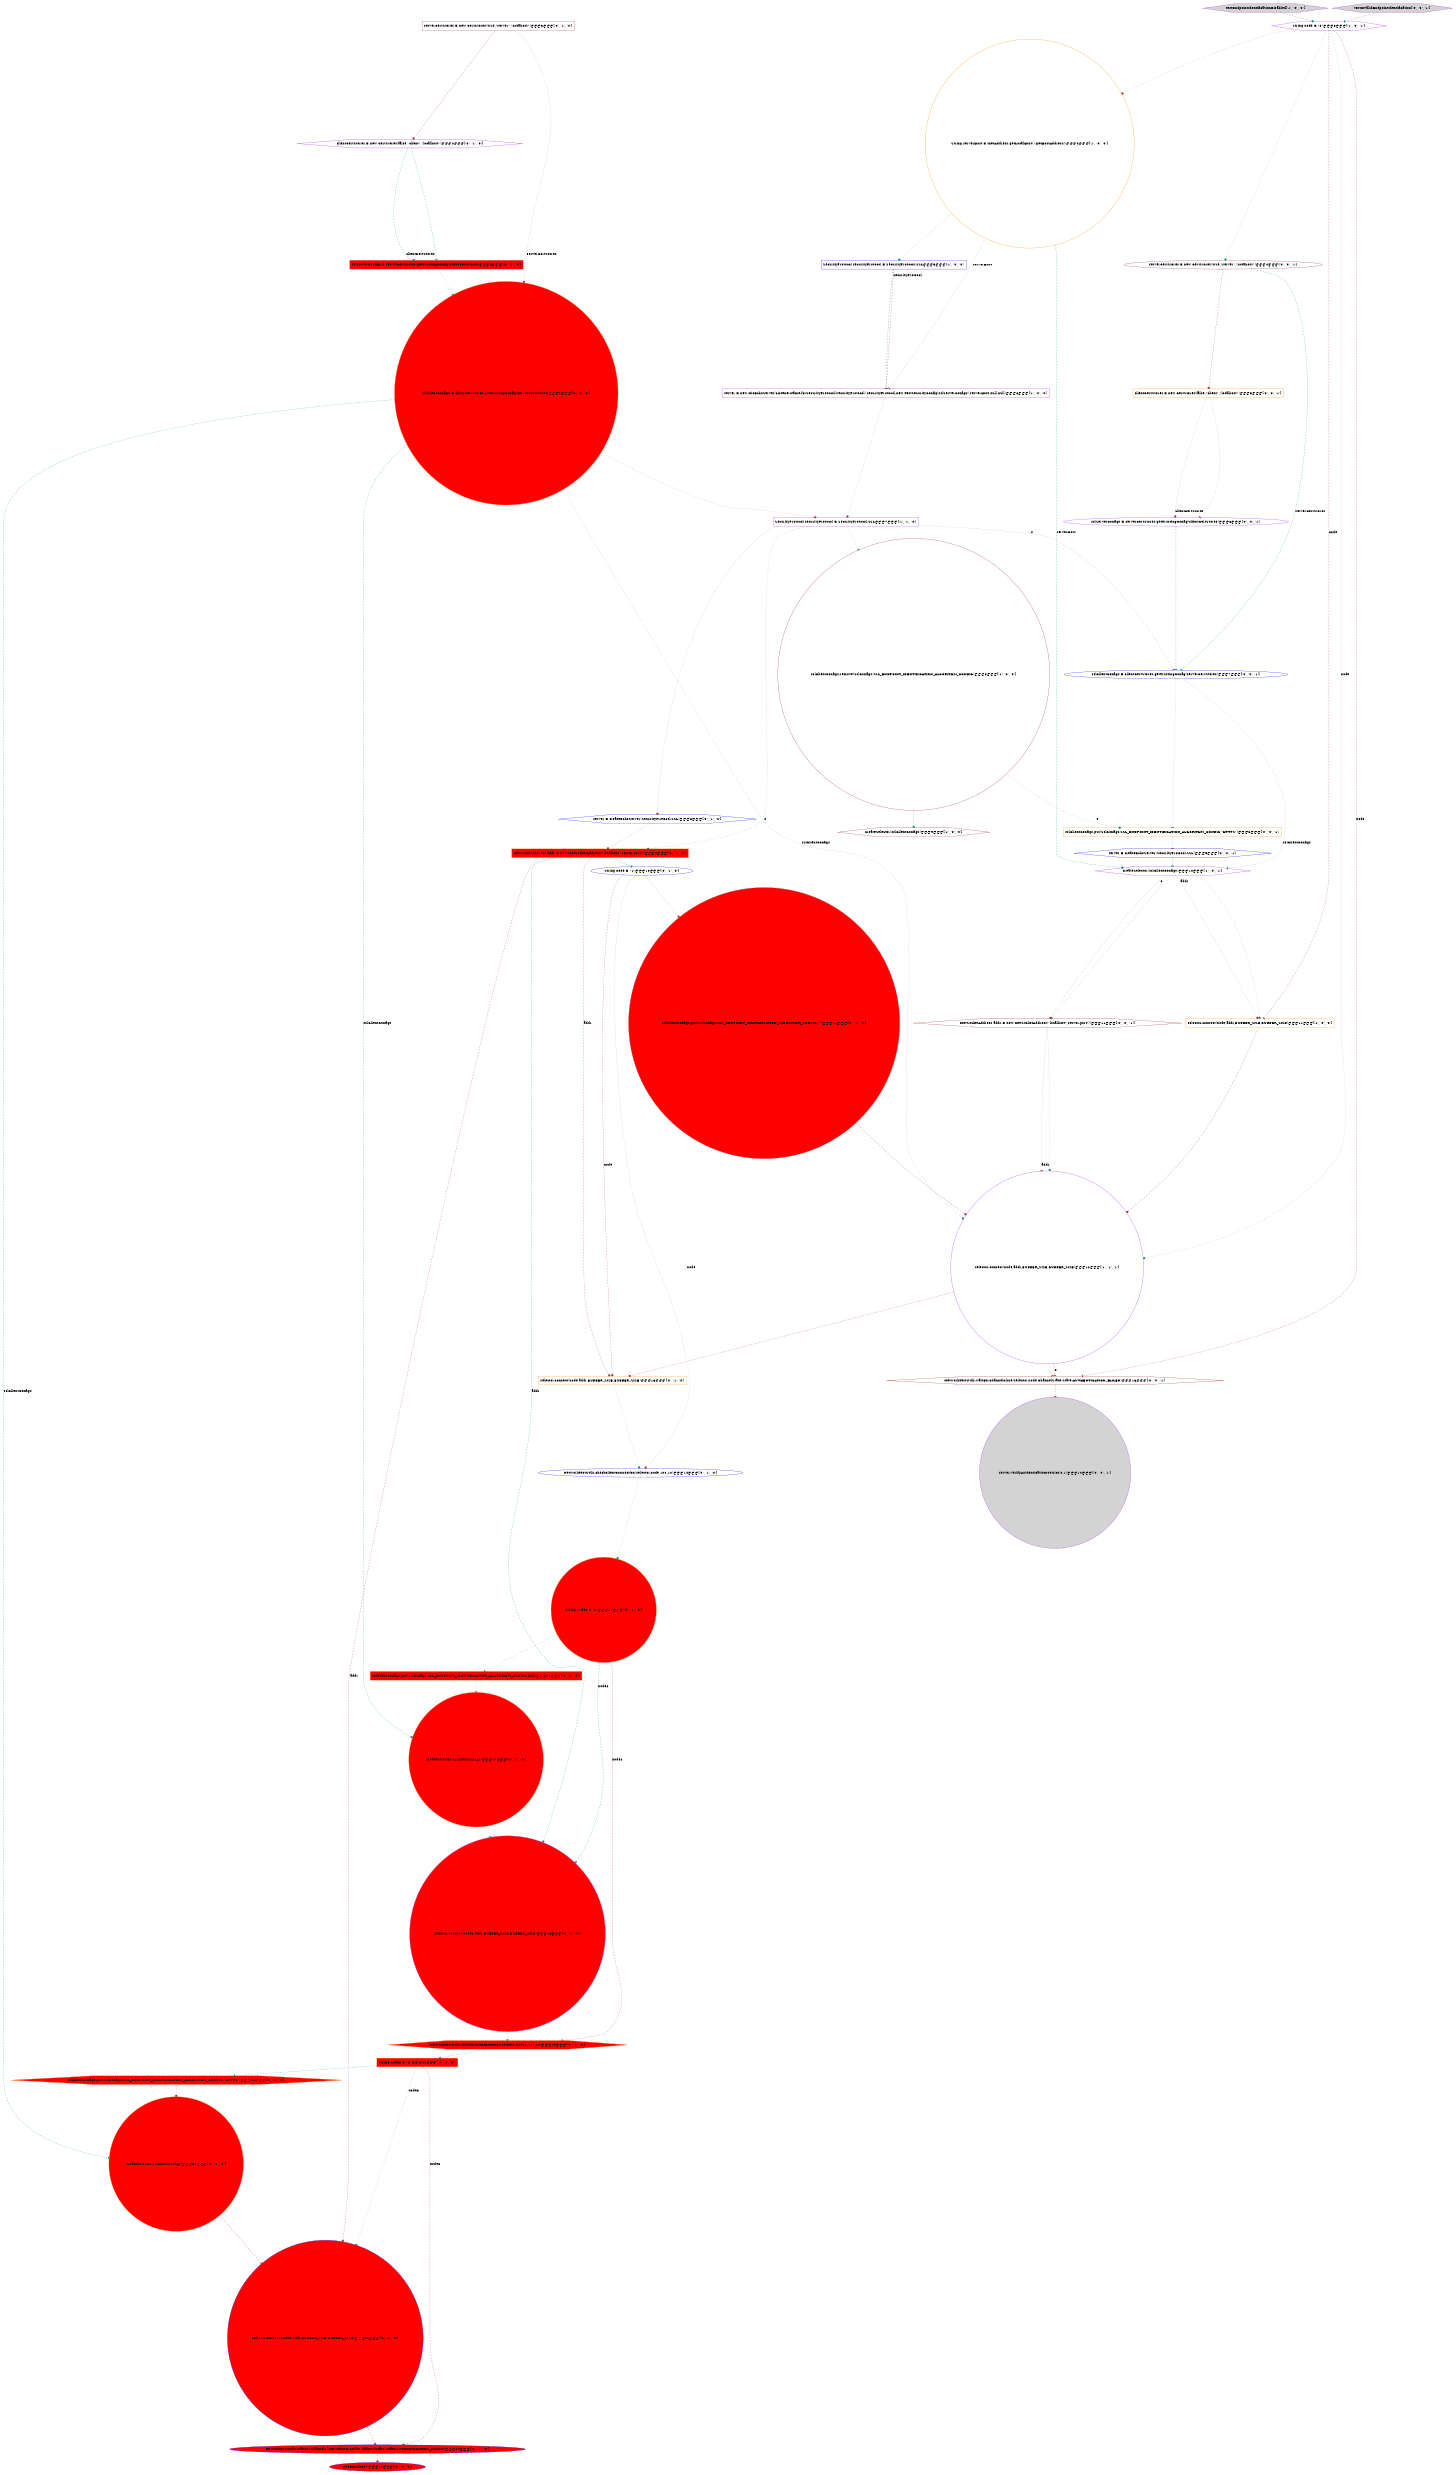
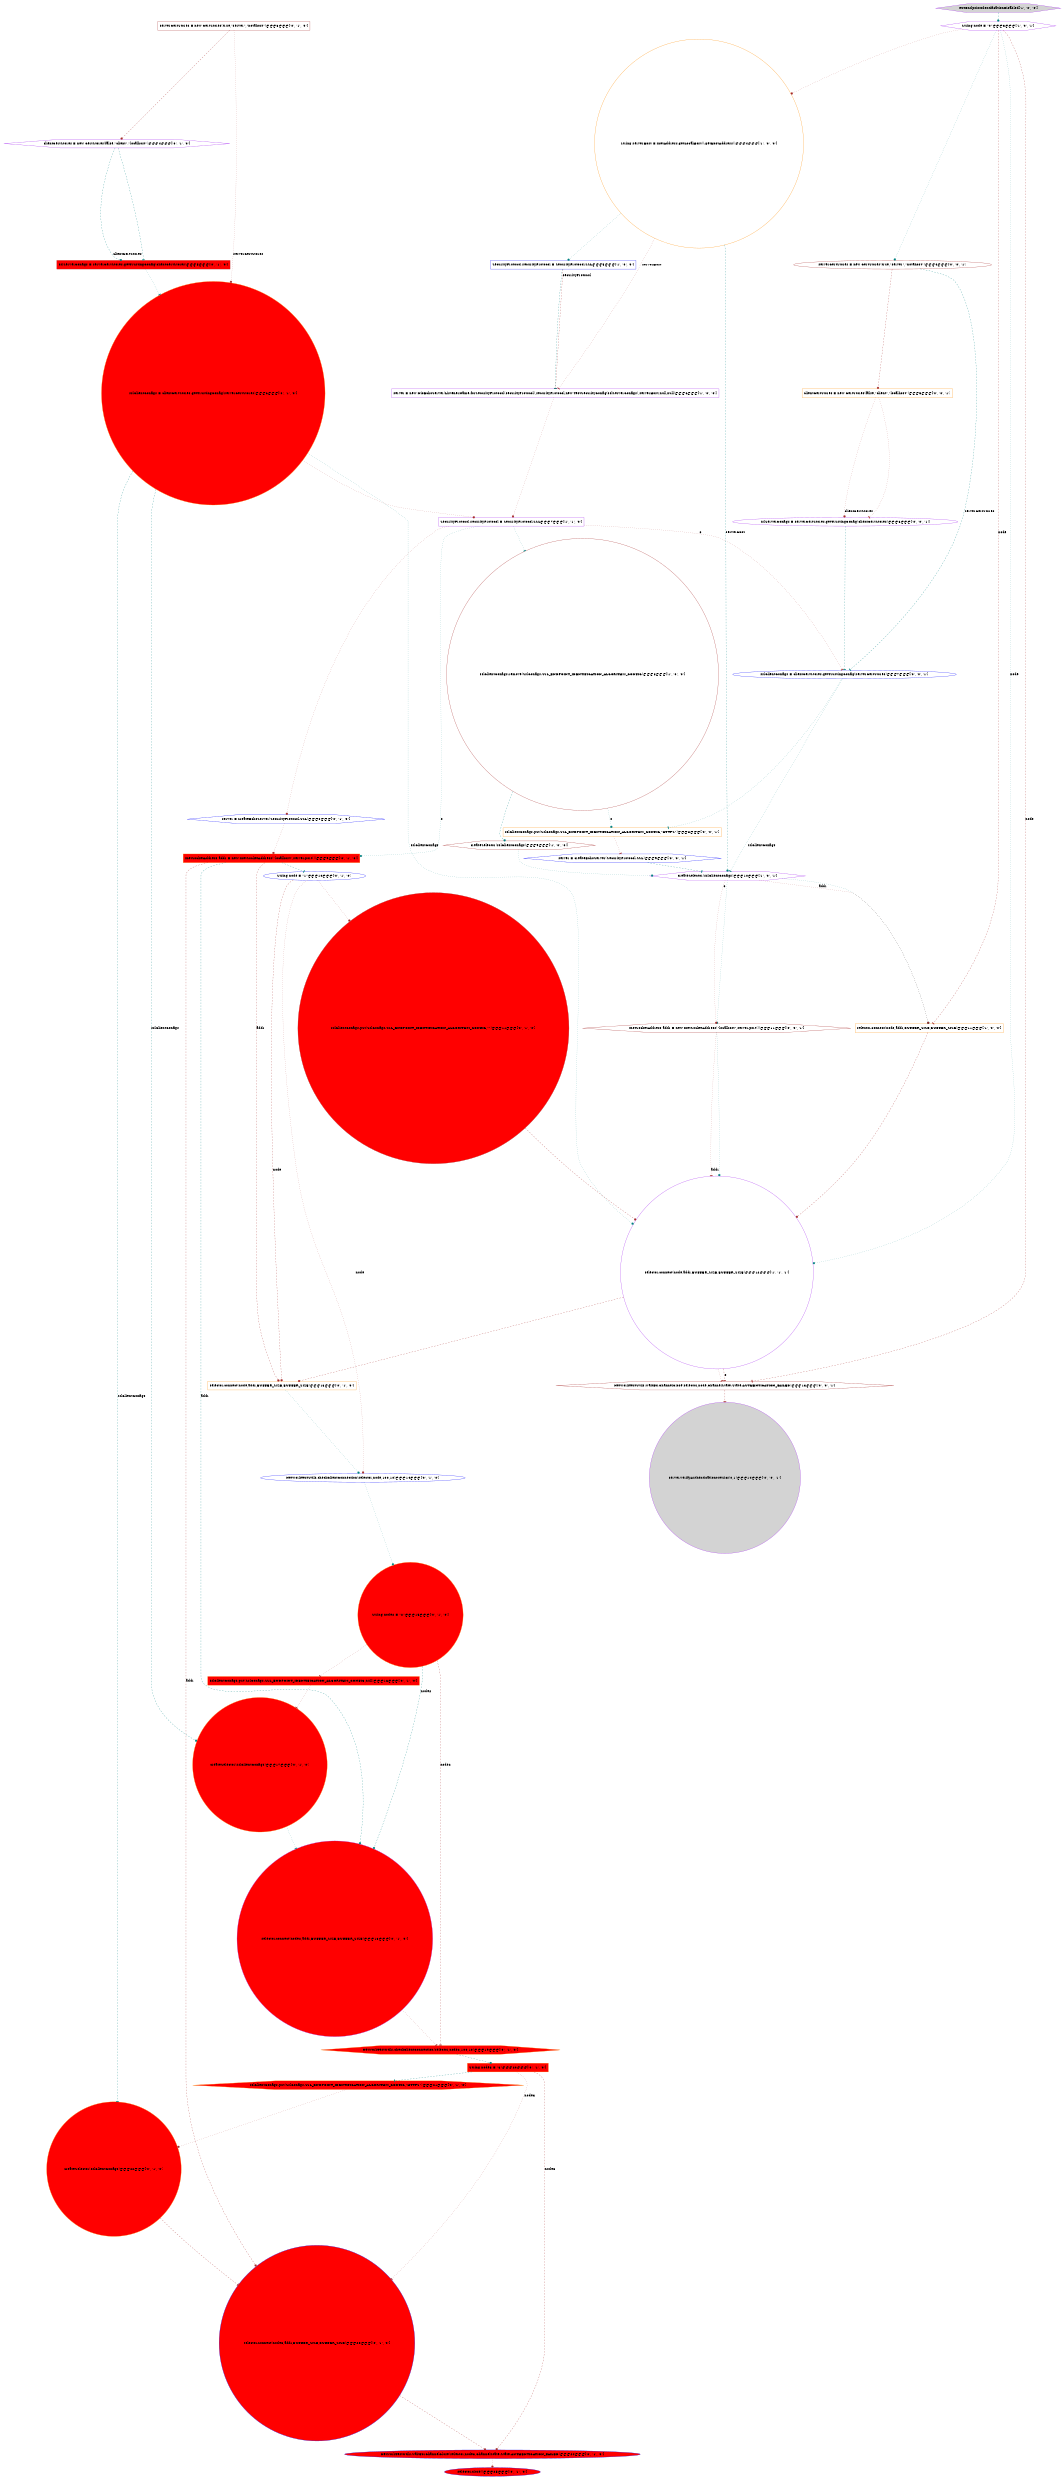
  digraph {
    node [color=darkorange fillcolor=white shape=hexagon style=filled]
    edge [arrowhead=dot color=brown style=dotted]
    n1 [color=purple label="sslServerConfigs = serverCertStores.getTrustingConfig(clientCertStores)@@@6@@@['0', '0', '1']" shape=ellipse]
    n2 [color=blue label="sslClientConfigs = clientCertStores.getTrustingConfig(serverCertStores)@@@7@@@['0', '0', '1']" shape=ellipse]
    n3 [color=purple label="createSelector(sslClientConfigs)@@@10@@@['1', '0', '1']"]
    n4 [label="sslClientConfigs.put(SslConfigs.SSL_ENDPOINT_IDENTIFICATION_ALGORITHM_CONFIG,\"HTTPS\")@@@8@@@['0', '0', '1']" shape=box]
    n5 [label="clientCertStores = new CertStores(false,\"client\",\"localhost\")@@@5@@@['0', '0', '1']" shape=box]
    n6 [color=blue fillcolor=red label="selector.connect(node3,addr,BUFFER_SIZE,BUFFER_SIZE)@@@23@@@['0', '1', '0']" shape=circle]
    n7 [color=blue fillcolor=red label="NetworkTestUtils.waitForChannelClose(selector,node3,ChannelState.State.AUTHENTICATION_FAILED)@@@24@@@['0', '1', '0']" shape=ellipse]
    n8 [color=blue fillcolor=red label="selector.close()@@@25@@@['0', '1', '0']" shape=ellipse]
    n9 [color=brown fillcolor=red label="sslServerConfigs = serverCertStores.getTrustingConfig(clientCertStores)@@@5@@@['0', '1', '0']" shape=box]
    n10 [fillcolor=red label="sslClientConfigs = clientCertStores.getTrustingConfig(serverCertStores)@@@6@@@['0', '1', '0']" shape=circle]
    n11 [color=purple label="selector.connect(node,addr,BUFFER_SIZE,BUFFER_SIZE)@@@12@@@['1', '1', '1']" shape=circle]
    n12 [fillcolor=red label="createSelector(sslClientConfigs)@@@22@@@['0', '1', '0']" shape=circle]
    n13 [fillcolor=red label="createSelector(sslClientConfigs)@@@17@@@['0', '1', '0']" shape=circle]
    n14 [color=purple label="SecurityProtocol securityProtocol = SecurityProtocol.SSL@@@7@@@['1', '1', '0']" shape=box]
    n15 [color=purple fillcolor=red label="selector.connect(node2,addr,BUFFER_SIZE,BUFFER_SIZE)@@@18@@@['0', '1', '0']" shape=circle]
    n16 [fillcolor=red label="NetworkTestUtils.checkClientConnection(selector,node2,100,10)@@@19@@@['0', '1', '0']"]
    n17 [fillcolor=red label="String node3 = \"3\"@@@20@@@['0', '1', '0']" shape=box]
    n18 [label="String serverHost = InetAddress.getLocalHost().getHostAddress()@@@4@@@['1', '0', '0']" shape=circle]
    n19 [color=purple label="server = new NioEchoServer(ListenerName.forSecurityProtocol(securityProtocol),securityProtocol,new TestSecurityConfig(sslServerConfigs),serverHost,null,null)@@@6@@@['1', '0', '0']" shape=box]
    n20 [color=blue label="SecurityProtocol securityProtocol = SecurityProtocol.SSL@@@5@@@['1', '0', '0']" shape=box]
    n21 [color=brown label="InetSocketAddress addr = new InetSocketAddress(\"localhost\",server.port())@@@11@@@['0', '0', '1']"]
    n22 [label="selector.connect(node,addr,BUFFER_SIZE,BUFFER_SIZE)@@@11@@@['1', '0', '0']" shape=box]
    n23 [label="selector.connect(node,addr,BUFFER_SIZE,BUFFER_SIZE)@@@13@@@['0', '1', '0']" shape=box]
    n24 [color=brown label="NetworkTestUtils.waitForChannelClose(selector,node,ChannelState.State.AUTHENTICATION_FAILED)@@@13@@@['0', '0', '1']"]
    n25 [fillcolor=red label="sslClientConfigs.put(SslConfigs.SSL_ENDPOINT_IDENTIFICATION_ALGORITHM_CONFIG,\"HTTPS\")@@@21@@@['0', '1', '0']"]
    n26 [fillcolor=red label="sslClientConfigs.put(SslConfigs.SSL_ENDPOINT_IDENTIFICATION_ALGORITHM_CONFIG,null)@@@16@@@['0', '1', '0']" shape=box]
    n27 [color=blue label="NetworkTestUtils.checkClientConnection(selector,node,100,10)@@@14@@@['0', '1', '0']" shape=ellipse]
    n28 [fillcolor=red label="String node2 = \"2\"@@@15@@@['0', '1', '0']" shape=circle]
    n29 [fillcolor=red label="InetSocketAddress addr = new InetSocketAddress(\"localhost\",server.port())@@@9@@@['0', '1', '0']" shape=box]
    n30 [color=blue label="server = createEchoServer(SecurityProtocol.SSL)@@@8@@@['0', '1', '0']"]
    n31 [color=brown label="sslClientConfigs.remove(SslConfigs.SSL_ENDPOINT_IDENTIFICATION_ALGORITHM_CONFIG)@@@8@@@['1', '0', '0']" shape=circle]
    n32 [color=blue label="String node = \"1\"@@@10@@@['0', '1', '0']" shape=ellipse]
    n33 [color=brown label="createSelector(sslClientConfigs)@@@9@@@['1', '0', '0']"]
    n34 [color=brown fillcolor=red label="sslClientConfigs.put(SslConfigs.SSL_ENDPOINT_IDENTIFICATION_ALGORITHM_CONFIG,\"\")@@@11@@@['0', '1', '0']" shape=circle]
    n35 [color=purple label="String node = \"0\"@@@3@@@['1', '0', '1']"]
    n36 [color=brown label="serverCertStores = new CertStores(true,\"server\",\"notahost\")@@@4@@@['0', '0', '1']" shape=ellipse]
    n37 [color=purple fillcolor=lightgray label="server.verifyAuthenticationMetrics(0,1)@@@14@@@['0', '0', '1']" shape=circle]
    n38 [color=blue label="server = createEchoServer(SecurityProtocol.SSL)@@@9@@@['0', '0', '1']"]
    n39 [color=brown label="serverCertStores = new CertStores(true,\"server\",\"notahost\")@@@3@@@['0', '1', '0']" shape=box]
    n40 [color=purple label="clientCertStores = new CertStores(false,\"client\",\"localhost\")@@@4@@@['0', '1', '0']"]
    n41 [color=purple fillcolor=lightgray label="testEndpointIdentificationDisabled['1', '0', '0']"]
-   n42 [color=purple fillcolor=lightgray label="testInvalidEndpointIdentification['0', '0', '1']"]
    n1 -> n2 [arrowhead=tee color=teal style=dashed]
    n2 -> n3 [arrowhead=tee color=teal label=sslClientConfigs]
    n2 -> n4 [arrowhead=tee color=teal]
    n3 -> n21 [color=teal]
    n3 -> n21 [label=0]
    n3 -> n22 [color=teal]
    n3 -> n22 [label=addr]
    n4 -> n38 [arrowhead=tee]
    n5 -> n1 [arrowhead=tee]
    n5 -> n1 [label=clientCertStores]
    n6 -> n7 [style=dashed]
    n7 -> n8
    n9 -> n10 [arrowhead=tee color=teal]
    n10 -> n11 [color=teal label=sslClientConfigs]
    n10 -> n12 [arrowhead=tee color=teal label=sslClientConfigs style=dashed]
    n10 -> n13 [color=teal label=sslClientConfigs style=dashed]
    n10 -> n14
    n11 -> n23 [style=dashed]
    n11 -> n24 [arrowhead=tee]
    n11 -> n24 [arrowhead=tee label=0 style=dashed]
    n12 -> n6 [arrowhead=tee style=dashed]
    n13 -> n15 [arrowhead=tee color=teal]
    n14 -> n2 [arrowhead=tee label=0]
    n14 -> n29 [color=teal label=0]
    n14 -> n30
    n14 -> n31 [arrowhead=tee color=teal]
    n15 -> n16 [arrowhead=tee]
    n16 -> n17 [color=teal style=dashed]
    n17 -> n6 [arrowhead=tee label=node3]
    n17 -> n7 [label=node3 style=dashed]
    n17 -> n25 [arrowhead=tee color=teal style=dashed]
    n18 -> n3 [color=teal label=serverHost style=dashed]
    n18 -> n19 [arrowhead=tee label=serverHost]
    n18 -> n20 [color=teal]
    n19 -> n14
    n20 -> n19 [arrowhead=tee label=securityProtocol style=dashed]
    n20 -> n19 [arrowhead=tee color=teal style=dashed]
    n21 -> n11 [arrowhead=tee label=addr]
    n21 -> n11 [color=teal]
    n22 -> n11 [style=dashed]
    n23 -> n27 [color=teal]
    n24 -> n37 [arrowhead=tee style=dashed]
    n25 -> n12
    n26 -> n13 [arrowhead=tee]
    n27 -> n28 [color=teal]
    n28 -> n15 [color=teal label=node2 style=dashed]
    n28 -> n16 [arrowhead=tee label=node2 style=dashed]
    n28 -> n26 [arrowhead=tee]
    n29 -> n6 [label=addr style=dashed]
    n29 -> n15 [color=teal label=addr style=dashed]
    n29 -> n23 [label=addr style=dashed]
    n29 -> n32 [arrowhead=tee color=teal style=dashed]
    n30 -> n29
    n31 -> n4 [color=teal label=0]
    n31 -> n33 [color=teal style=dashed]
    n32 -> n23 [label="node" style=dashed]
    n32 -> n27 [label="node"]
    n32 -> n34
+   n33 -> n3 [color=teal]
    n34 -> n11 [style=dashed]
    n35 -> n11 [color=teal label="node"]
    n35 -> n18
    n35 -> n22 [arrowhead=tee label="node" style=dashed]
    n35 -> n24 [arrowhead=tee label="node" style=dashed]
    n35 -> n36 [color=teal]
    n36 -> n2 [arrowhead=tee color=teal label=serverCertStores style=dashed]
    n36 -> n5 [style=dashed]
    n38 -> n3 [arrowhead=tee color=teal style=dashed]
    n39 -> n10 [label=serverCertStores]
    n39 -> n40 [style=dashed]
    n40 -> n9 [arrowhead=tee color=teal style=dashed]
    n40 -> n9 [color=teal label=clientCertStores style=dashed]
    n41 -> n35 [color=teal style=dashed]
-   n42 -> n35 [arrowhead=tee color=teal style=dashed]
  }
